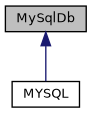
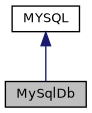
  digraph {
    node [color=black fontname=Helvetica fontsize=10 shape=record style=filled]
    n1 [fillcolor=grey75 fontcolor=black height=0.2 label=MySqlDb width=0.4]
    n2 [fillcolor=white height=0.2 label=MYSQL width=0.4]
-   n1 -> n2 [color=midnightblue dir=back fontname=Helvetica fontsize=10 labelfontname=Helvetica labelfontsize=10 style=solid]
+   n2 -> n1 [color=midnightblue dir=back fontname=Helvetica fontsize=10 labelfontname=Helvetica labelfontsize=10 style=solid]
  }
